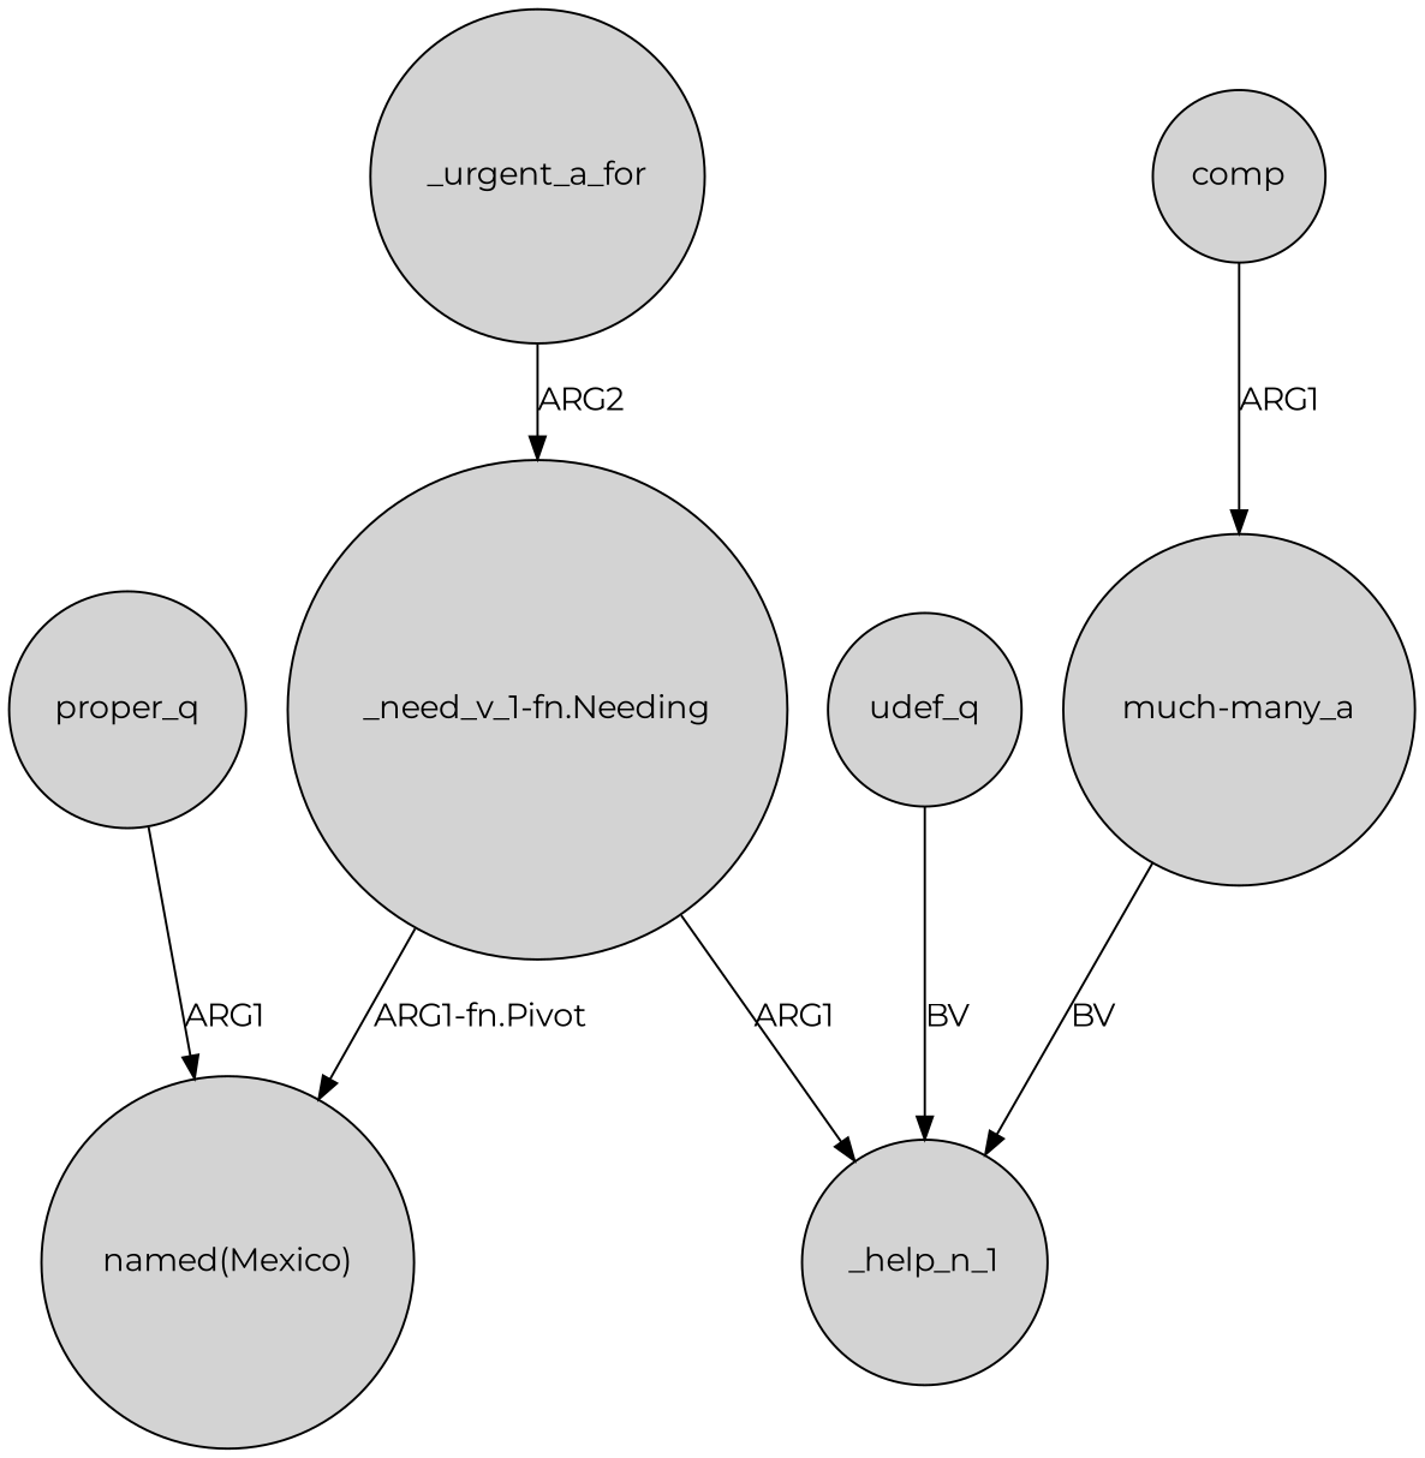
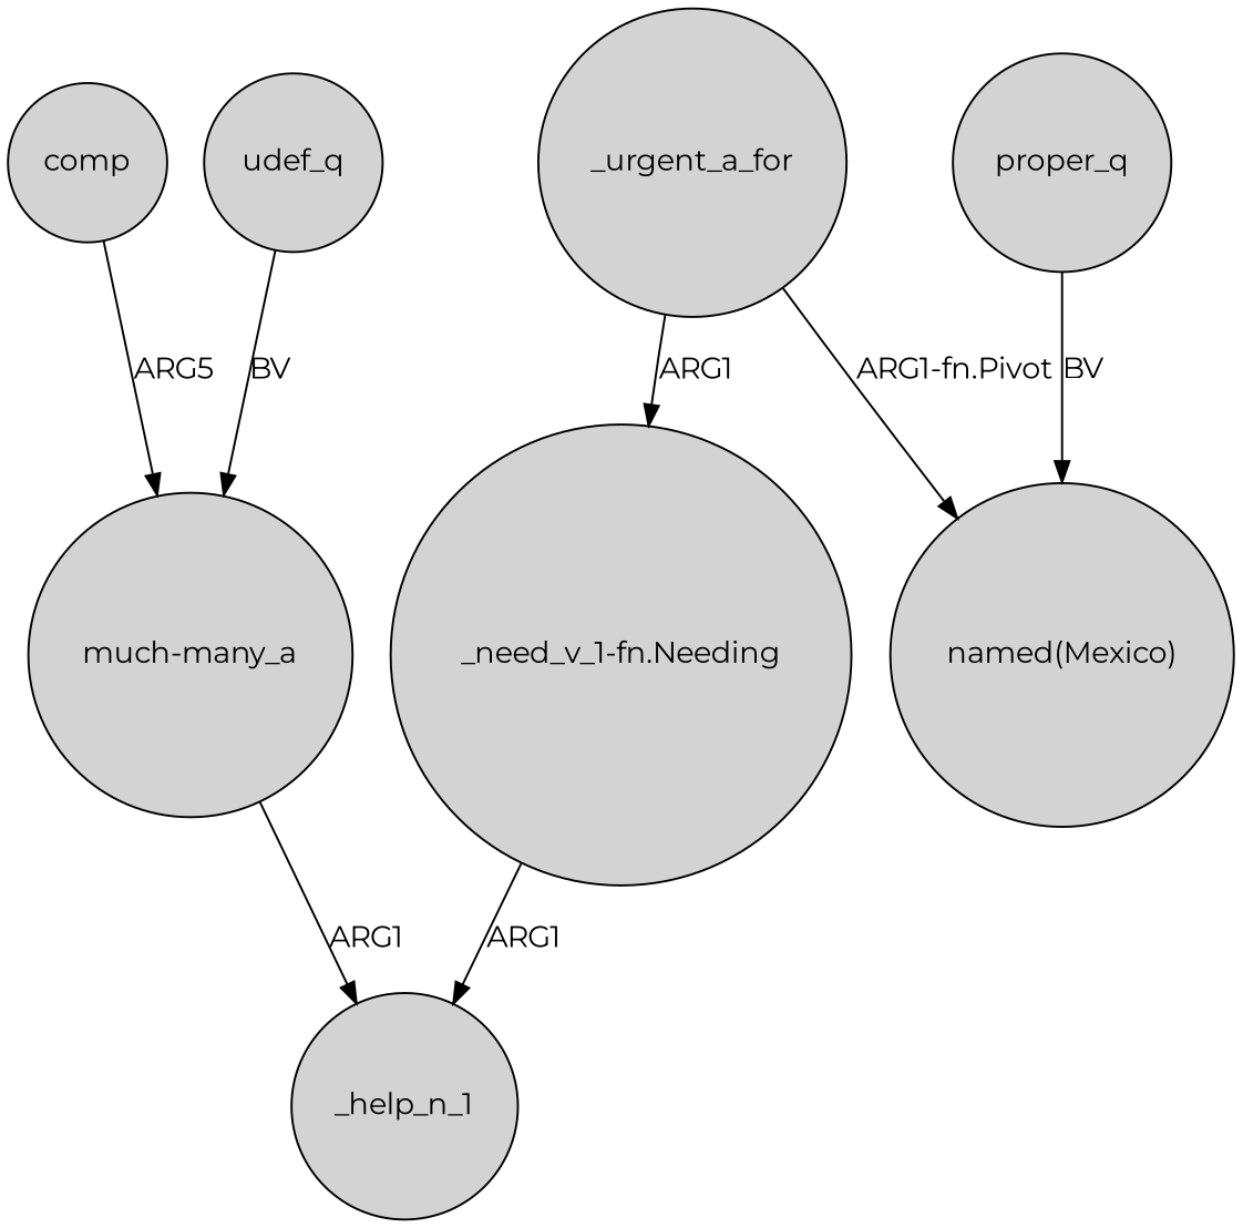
  digraph {
    fontname=Montserrat
    node [fontname=Montserrat shape=circle style=filled]
    edge [fontname=Montserrat]
    comp
    "much-many_a"
    _help_n_1
    _urgent_a_for
    "_need_v_1-fn.Needing"
    "named(Mexico)"
    udef_q
    proper_q
-   comp -> "much-many_a" [label=ARG1]
-   "much-many_a" -> _help_n_1 [label=BV]
-   _urgent_a_for -> "_need_v_1-fn.Needing" [label=ARG2]
+   comp -> "much-many_a" [label=ARG5]
+   "much-many_a" -> _help_n_1 [label=ARG1]
+   _urgent_a_for -> "_need_v_1-fn.Needing" [label=ARG1]
    "_need_v_1-fn.Needing" -> _help_n_1 [label=ARG1]
-   "_need_v_1-fn.Needing" -> "named(Mexico)" [label="ARG1-fn.Pivot"]
-   udef_q -> _help_n_1 [label=BV]
-   proper_q -> "named(Mexico)" [label=ARG1]
+   _urgent_a_for -> "named(Mexico)" [label="ARG1-fn.Pivot"]
+   udef_q -> "much-many_a" [label=BV]
+   proper_q -> "named(Mexico)" [label=BV]
  }
